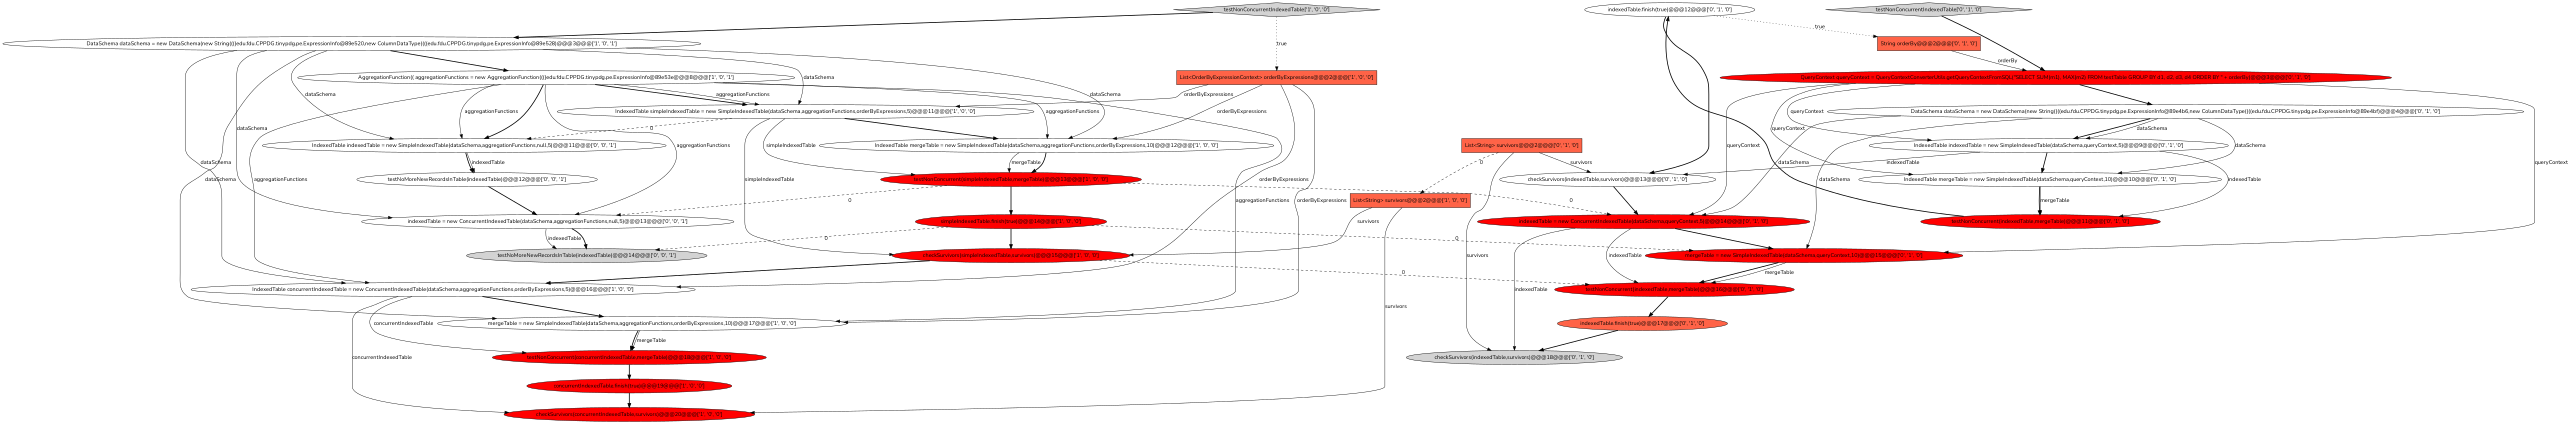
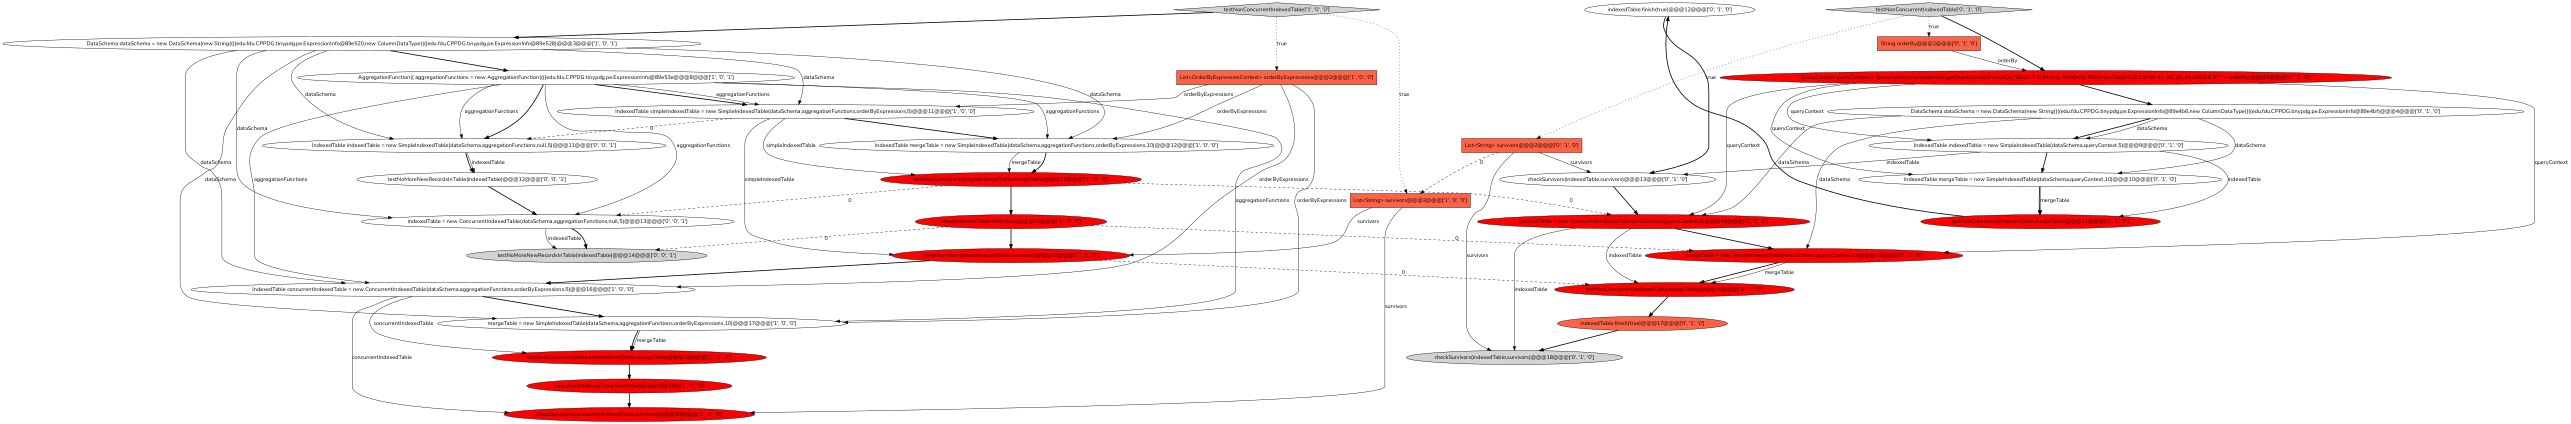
  digraph {
    fontname=Nunito
    node [fillcolor=white fontname=Nunito shape=ellipse style=filled]
    edge [fontname=Nunito style=solid]
    n1 [label="indexedTable = new ConcurrentIndexedTable(dataSchema,aggregationFunctions,null,5)@@@13@@@['0', '0', '1']"]
    n2 [fillcolor=lightgray label="testNoMoreNewRecordsInTable(indexedTable)@@@14@@@['0', '0', '1']"]
    n3 [fillcolor=red label="simpleIndexedTable.finish(true)@@@14@@@['1', '0', '0']"]
    n4 [fillcolor=red label="mergeTable = new SimpleIndexedTable(dataSchema,queryContext,10)@@@15@@@['0', '1', '0']"]
    n5 [fillcolor=red label="checkSurvivors(simpleIndexedTable,survivors)@@@15@@@['1', '0', '0']"]
    n6 [fillcolor=red label="testNonConcurrent(indexedTable,mergeTable)@@@16@@@['0', '1', '0']"]
    n7 [label="IndexedTable concurrentIndexedTable = new ConcurrentIndexedTable(dataSchema,aggregationFunctions,orderByExpressions,5)@@@16@@@['1', '0', '0']"]
    n8 [label="IndexedTable mergeTable = new SimpleIndexedTable(dataSchema,aggregationFunctions,orderByExpressions,10)@@@12@@@['1', '0', '0']"]
    n9 [fillcolor=red label="testNonConcurrent(simpleIndexedTable,mergeTable)@@@13@@@['1', '0', '0']"]
    n10 [fillcolor=red label="indexedTable = new ConcurrentIndexedTable(dataSchema,queryContext,5)@@@14@@@['0', '1', '0']"]
    n11 [fillcolor=tomato label="List<OrderByExpressionContext> orderByExpressions@@@2@@@['1', '0', '0']" shape=box]
    n12 [label="mergeTable = new SimpleIndexedTable(dataSchema,aggregationFunctions,orderByExpressions,10)@@@17@@@['1', '0', '0']"]
    n13 [label="IndexedTable simpleIndexedTable = new SimpleIndexedTable(dataSchema,aggregationFunctions,orderByExpressions,5)@@@11@@@['1', '0', '0']"]
    n14 [fillcolor=red label="checkSurvivors(concurrentIndexedTable,survivors)@@@20@@@['1', '0', '0']"]
    n15 [fillcolor=red label="testNonConcurrent(concurrentIndexedTable,mergeTable)@@@18@@@['1', '0', '0']"]
    n16 [label="IndexedTable indexedTable = new SimpleIndexedTable(dataSchema,aggregationFunctions,null,5)@@@11@@@['0', '0', '1']"]
    n17 [fillcolor=tomato label="List<String> survivors@@@2@@@['1', '0', '0']" shape=box]
    n18 [fillcolor=tomato label="List<String> survivors@@@2@@@['0', '1', '0']" shape=box]
    n19 [fillcolor=lightgray label="checkSurvivors(indexedTable,survivors)@@@18@@@['0', '1', '0']"]
    n20 [label="checkSurvivors(indexedTable,survivors)@@@13@@@['0', '1', '0']"]
    n21 [label="DataSchema dataSchema = new DataSchema(new String((((edu.fdu.CPPDG.tinypdg.pe.ExpressionInfo@89e520,new ColumnDataType((((edu.fdu.CPPDG.tinypdg.pe.ExpressionInfo@89e528)@@@3@@@['1', '0', '1']"]
    n22 [label="AggregationFunction(( aggregationFunctions = new AggregationFunction((((edu.fdu.CPPDG.tinypdg.pe.ExpressionInfo@89e53e@@@8@@@['1', '0', '1']"]
    n23 [fillcolor=tomato label="indexedTable.finish(true)@@@17@@@['0', '1', '0']"]
    n24 [fillcolor=lightgray label="testNonConcurrentIndexedTable['1', '0', '0']" shape=diamond]
    n25 [fillcolor=red label="testNonConcurrent(indexedTable,mergeTable)@@@11@@@['0', '1', '0']"]
    n26 [label="indexedTable.finish(true)@@@12@@@['0', '1', '0']"]
    n27 [fillcolor=lightgray label="testNonConcurrentIndexedTable['0', '1', '0']" shape=diamond]
    n28 [fillcolor=tomato label="String orderBy@@@2@@@['0', '1', '0']" shape=box]
    n29 [fillcolor=red label="QueryContext queryContext = QueryContextConverterUtils.getQueryContextFromSQL(\"SELECT SUM(m1), MAX(m2) FROM testTable GROUP BY d1, d2, d3, d4 ORDER BY \" + orderBy)@@@3@@@['0', '1', '0']"]
    n30 [label="IndexedTable indexedTable = new SimpleIndexedTable(dataSchema,queryContext,5)@@@9@@@['0', '1', '0']"]
    n31 [label="DataSchema dataSchema = new DataSchema(new String((((edu.fdu.CPPDG.tinypdg.pe.ExpressionInfo@89e4b6,new ColumnDataType((((edu.fdu.CPPDG.tinypdg.pe.ExpressionInfo@89e4bf)@@@4@@@['0', '1', '0']"]
    n32 [label="IndexedTable mergeTable = new SimpleIndexedTable(dataSchema,queryContext,10)@@@10@@@['0', '1', '0']"]
    n33 [fillcolor=red label="concurrentIndexedTable.finish(true)@@@19@@@['1', '0', '0']"]
    n34 [label="testNoMoreNewRecordsInTable(indexedTable)@@@12@@@['0', '0', '1']"]
    n1 -> n2 [label=indexedTable]
    n1 -> n2 [style=bold]
    n3 -> n2 [label=0 style=dashed]
    n3 -> n4 [label=0 style=dashed]
    n3 -> n5 [style=bold]
    n4 -> n6 [style=bold]
    n4 -> n6 [label=mergeTable]
    n5 -> n6 [label=0 style=dashed]
    n5 -> n7 [style=bold]
    n6 -> n23 [style=bold]
    n7 -> n12 [style=bold]
    n7 -> n14 [label=concurrentIndexedTable]
    n7 -> n15 [label=concurrentIndexedTable]
    n8 -> n9 [label=mergeTable]
    n8 -> n9 [style=bold]
    n9 -> n1 [label=0 style=dashed]
    n9 -> n3 [style=bold]
    n9 -> n10 [label=0 style=dashed]
    n10 -> n4 [style=bold]
    n10 -> n6 [label=indexedTable]
    n10 -> n19 [label=indexedTable]
    n11 -> n7 [label=orderByExpressions]
    n11 -> n8 [label=orderByExpressions]
    n11 -> n12 [label=orderByExpressions]
    n11 -> n13 [label=orderByExpressions]
    n12 -> n15 [label=mergeTable]
    n12 -> n15 [style=bold]
    n13 -> n5 [label=simpleIndexedTable]
    n13 -> n8 [style=bold]
    n13 -> n9 [label=simpleIndexedTable]
    n13 -> n16 [label=0 style=dashed]
    n15 -> n33 [style=bold]
    n16 -> n34 [style=bold]
    n16 -> n34 [label=indexedTable]
    n17 -> n5 [label=survivors]
    n17 -> n14 [label=survivors]
    n18 -> n17 [label=0 style=dashed]
    n18 -> n19 [label=survivors]
    n18 -> n20 [label=survivors]
    n20 -> n10 [style=bold]
    n21 -> n1 [label=dataSchema]
    n21 -> n7 [label=dataSchema]
    n21 -> n8 [label=dataSchema]
    n21 -> n12 [label=dataSchema]
    n21 -> n13 [label=dataSchema]
    n21 -> n16 [label=dataSchema]
    n21 -> n22 [style=bold]
    n22 -> n1 [label=aggregationFunctions]
    n22 -> n7 [label=aggregationFunctions]
    n22 -> n8 [label=aggregationFunctions]
    n22 -> n12 [label=aggregationFunctions]
    n22 -> n13 [style=bold]
    n22 -> n13 [label=aggregationFunctions]
    n22 -> n16 [style=bold]
    n22 -> n16 [label=aggregationFunctions]
    n23 -> n19 [style=bold]
    n24 -> n11 [label=true style=dotted]
+   n24 -> n17 [label=true style=dotted]
    n24 -> n21 [style=bold]
    n25 -> n26 [style=bold]
    n26 -> n20 [style=bold]
-   n26 -> n28 [label=true style=dotted]
+   n27 -> n18 [label=true style=dotted]
+   n27 -> n28 [label=true style=dotted]
    n27 -> n29 [style=bold]
    n28 -> n29 [label=orderBy]
    n29 -> n4 [label=queryContext]
    n29 -> n10 [label=queryContext]
    n29 -> n30 [label=queryContext]
    n29 -> n31 [style=bold]
    n29 -> n32 [label=queryContext]
    n30 -> n20 [label=indexedTable]
    n30 -> n25 [label=indexedTable]
    n30 -> n32 [style=bold]
    n31 -> n4 [label=dataSchema]
    n31 -> n10 [label=dataSchema]
    n31 -> n30 [style=bold]
    n31 -> n30 [label=dataSchema]
    n31 -> n32 [label=dataSchema]
    n32 -> n25 [style=bold]
    n32 -> n25 [label=mergeTable]
    n33 -> n14 [style=bold]
    n34 -> n1 [style=bold]
  }
